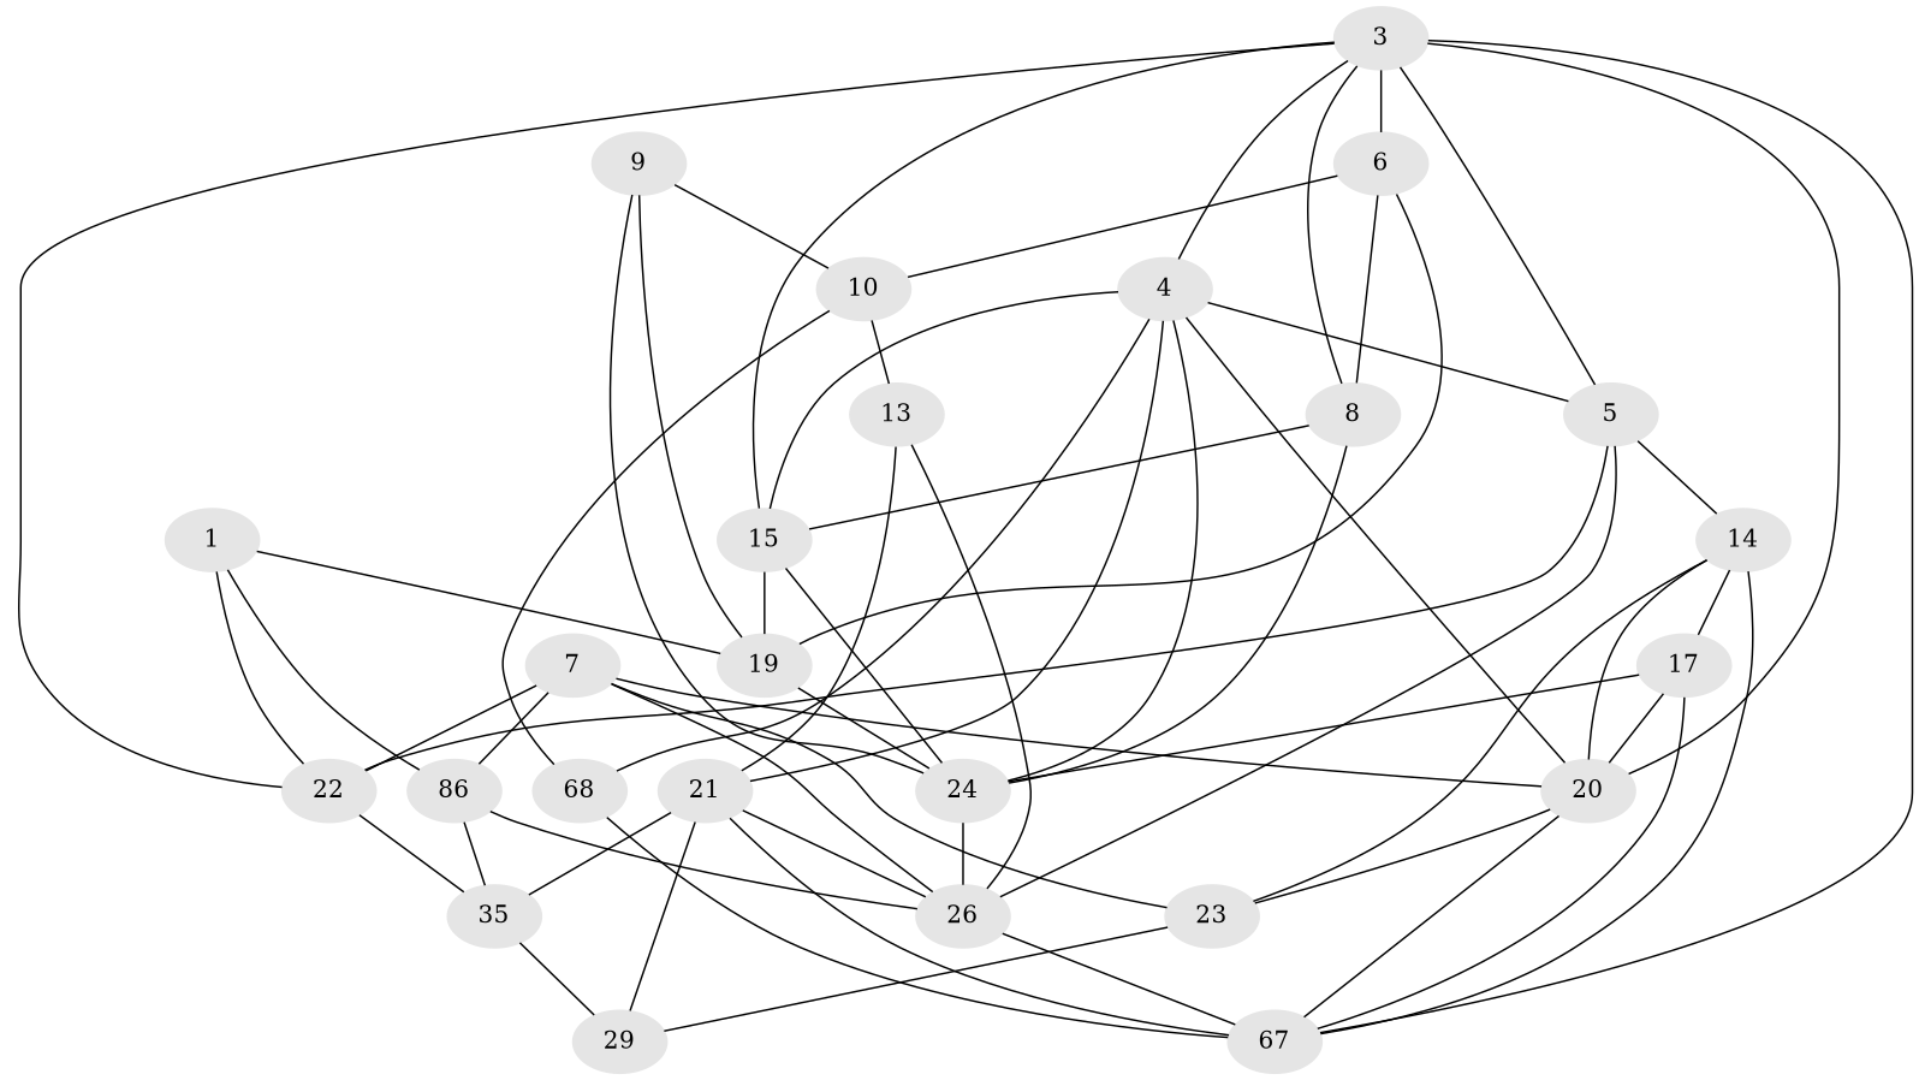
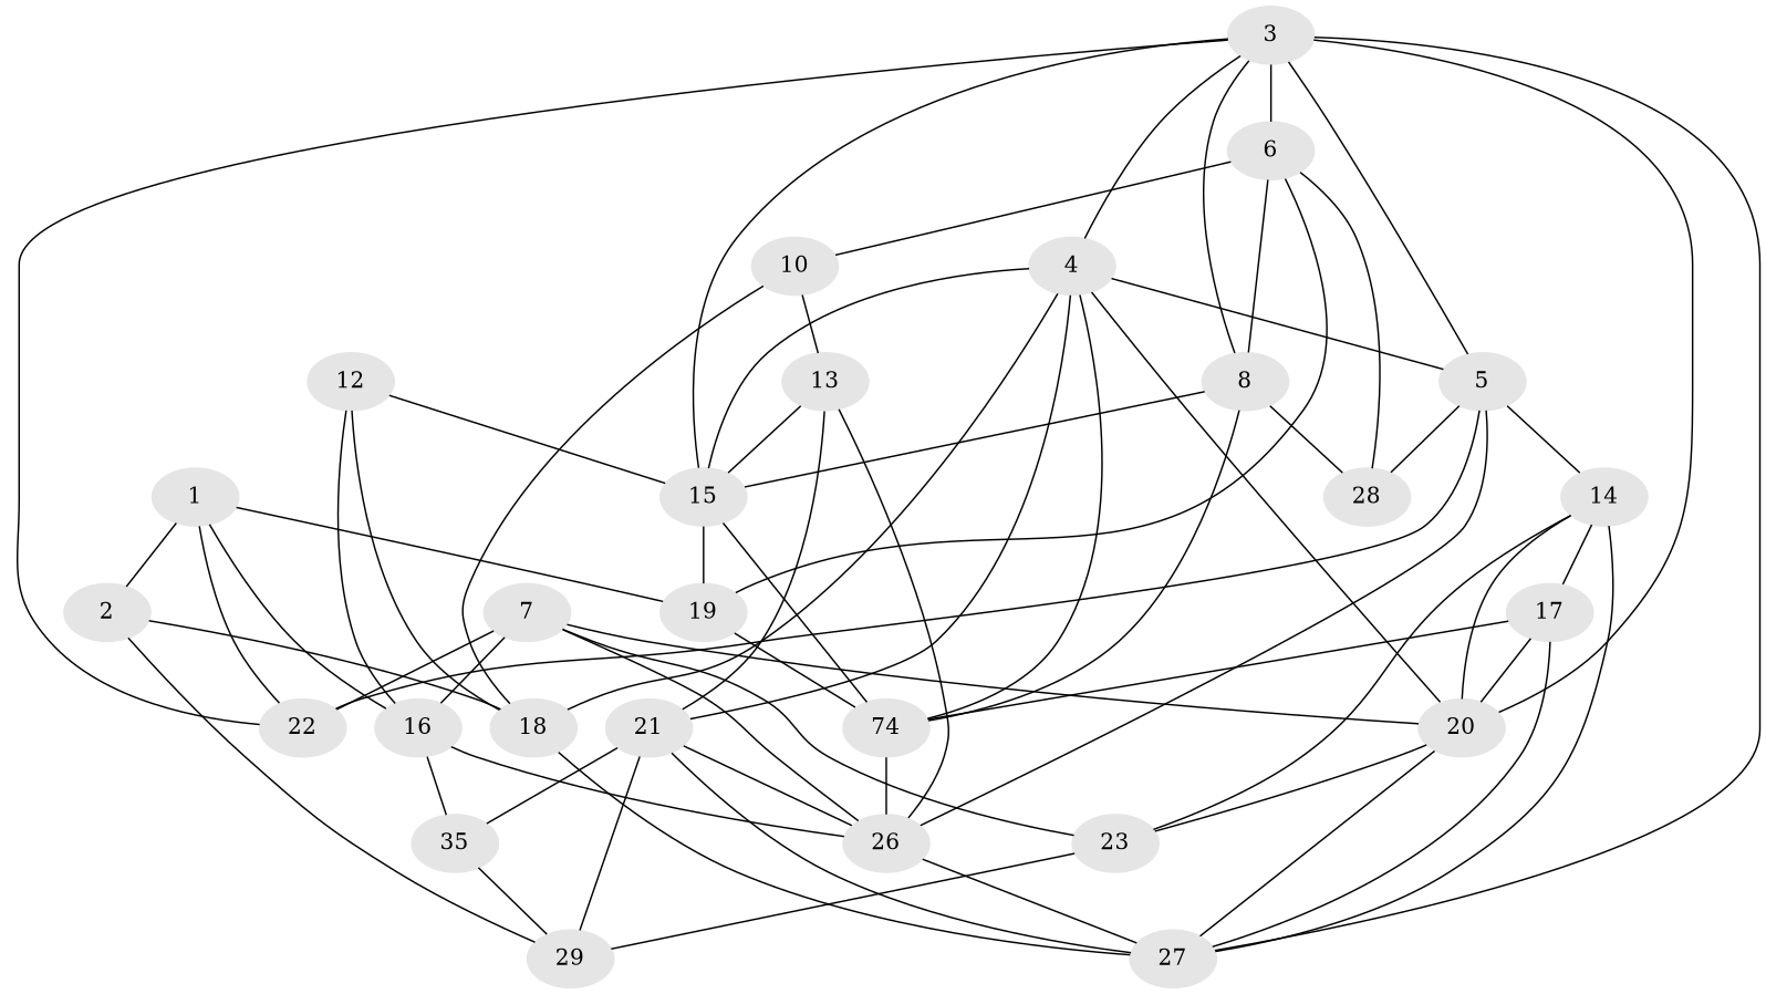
  graph {
    node [color=gray90 style=filled]
    edge [weight=1.0]
    1
-   16 [label=86]
+   2
+   16
    19
    22
-   18 [label=68]
+   18
    29
    26
    n9 [label=35]
-   24
-   27 [label=67]
+   24 [label=74]
+   27
    3
    4
    5
    6
    8
    15
    20
    21
    14
+   28
    10
    23
    17
    13
    7
-   9
+   12
+   1 -- 2 [weight=2.0]
    1 -- 16
    1 -- 19
    1 -- 22
+   2 -- 18
+   2 -- 29
    16 -- 26
    16 -- n9
    19 -- 24
-   22 -- n9
    18 -- 27 [weight=2.0]
    26 -- 27
    n9 -- 29
    24 -- 26 [weight=2.0]
    3 -- 22
    3 -- 27
    3 -- 4
    3 -- 5
    3 -- 6 [weight=3.0]
    3 -- 8
    3 -- 15 [weight=2.0]
    3 -- 20
    4 -- 18 [weight=2.0]
    4 -- 24
    4 -- 5
    4 -- 15
    4 -- 20
    4 -- 21
    5 -- 22
    5 -- 26
    5 -- 14
+   5 -- 28
    6 -- 19
    6 -- 8
+   6 -- 28
    6 -- 10
    8 -- 24
    8 -- 15
+   8 -- 28 [weight=2.0]
    15 -- 19
    15 -- 24
    20 -- 27
    20 -- 23
    21 -- 29
    21 -- 26 [weight=2.0]
    21 -- n9
    21 -- 27
    14 -- 27
    14 -- 20
    14 -- 23
    14 -- 17
    10 -- 18
    10 -- 13
    23 -- 29
    17 -- 24
    17 -- 27
    17 -- 20
    13 -- 26
+   13 -- 15 [weight=2.0]
    13 -- 21
    7 -- 16
    7 -- 22
    7 -- 26
    7 -- 20
    7 -- 23
-   9 -- 19
-   9 -- 24
-   9 -- 10
+   12 -- 16
+   12 -- 18 [weight=2.0]
+   12 -- 15
  }
